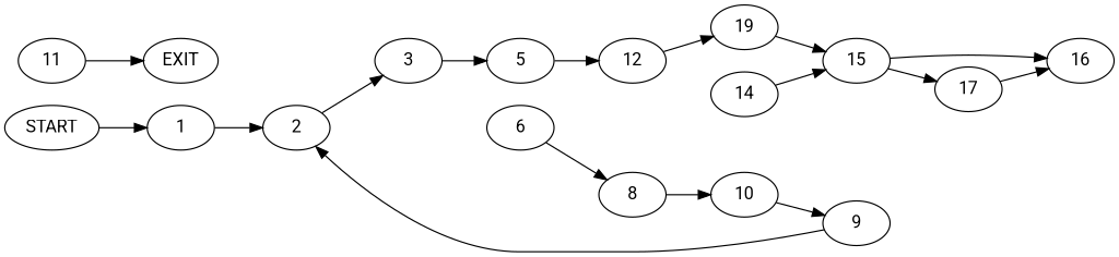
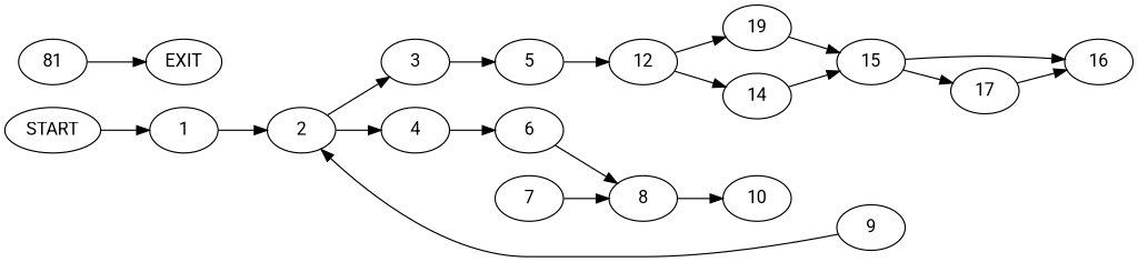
  digraph {
    fontname=Roboto
    rankdir=LR
    node [fontname=Roboto]
    edge [fontname=Roboto]
    n1 [label=START]
    1
    2
    n4 [label=EXIT]
    3
+   4
    5
    6
    12
    8
-   11
+   7
+   11 [label=81]
    n13 [label=19]
    14
    10
    9
    15
    16
    17
    n1 -> 1
    1 -> 2
    2 -> 3
+   2 -> 4
    3 -> 5
+   4 -> 6
    5 -> 12
    6 -> 8
    12 -> n13
+   12 -> 14
    8 -> 10
+   7 -> 8
    11 -> n4
    n13 -> 15
    14 -> 15
-   10 -> 9
    9 -> 2
    15 -> 16
    15 -> 17
    17 -> 16
  }
